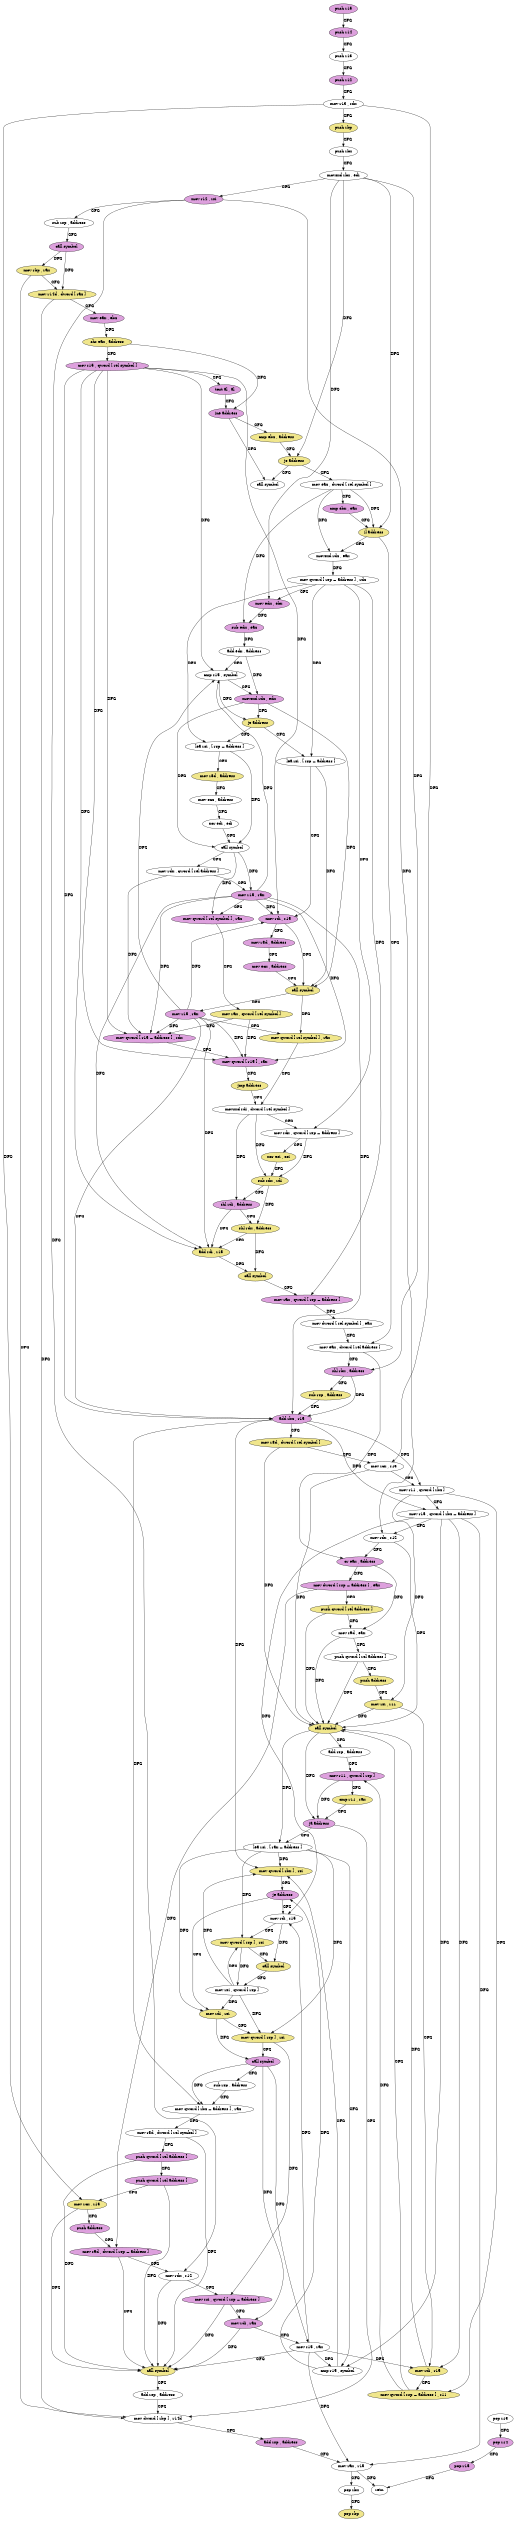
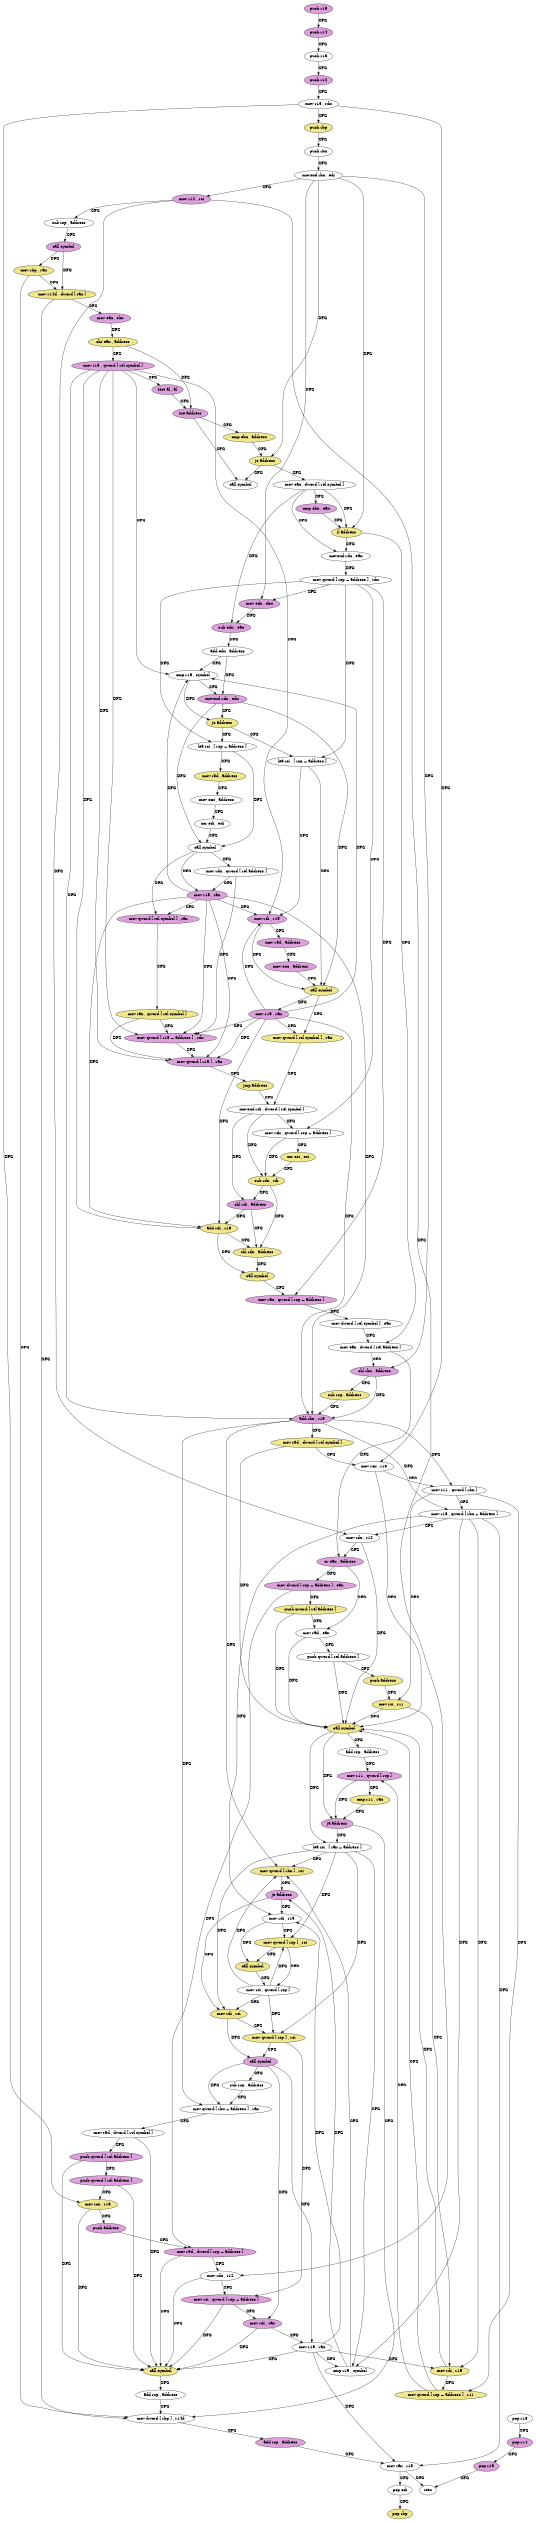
  digraph {
    node [fillcolor=white style=filled]
    n1 [fillcolor=plum label="push r15"]
    n2 [fillcolor=plum label="push r14"]
    n3 [label="push r13"]
    n4 [fillcolor=plum label="push r12"]
    n5 [label="mov r13 , rdx"]
    n6 [fillcolor=khaki label="push rbp"]
    n7 [label="mov rcx , r13"]
    n8 [fillcolor=khaki label="mov rcx , r13"]
    n9 [label="push rbx"]
    n10 [label="mov r11 , qword [ rbx ]"]
    n11 [fillcolor=khaki label="call symbol"]
    n12 [fillcolor=khaki label="call symbol"]
    n13 [fillcolor=plum label="push address"]
    n14 [label="movsxd rbx , edi"]
    n15 [fillcolor=plum label="mov r12 , rsi"]
    n16 [fillcolor=khaki label="je address"]
    n17 [fillcolor=khaki label="jl address"]
    n18 [fillcolor=plum label="shl rbx , address"]
    n19 [fillcolor=plum label="mov edx , ebx"]
    n20 [label="sub rsp , address"]
    n21 [label="mov rdx , r12"]
    n22 [label="mov rdx , r12"]
    n23 [fillcolor=plum label="mov eax , ebx"]
    n24 [fillcolor=khaki label="shr eax , address"]
    n25 [label="call symbol"]
    n26 [label="mov eax , dword [ rel symbol ]"]
    n27 [label="movsxd rdx , eax"]
    n28 [label="mov eax , dword [ rel address ]"]
    n29 [fillcolor=plum label="add rbx , r15"]
    n30 [fillcolor=khaki label="sub rsp , address"]
    n31 [fillcolor=plum label="sub edx , eax"]
    n32 [fillcolor=plum label="call symbol"]
    n33 [fillcolor=plum label="or eax , address"]
    n34 [fillcolor=plum label="mov rsi , qword [ rsp + address ]"]
    n35 [fillcolor=khaki label="mov rbp , rax"]
    n36 [fillcolor=khaki label="mov r14d , dword [ rax ]"]
    n37 [label="mov dword [ rbp ] , r14d"]
    n38 [fillcolor=plum label="add rsp , address"]
    n39 [fillcolor=plum label="mov r15 , qword [ rel symbol ]"]
    n40 [fillcolor=plum label="jne address"]
    n41 [fillcolor=plum label="test al , al"]
    n42 [label="cmp r15 , symbol"]
    n43 [fillcolor=plum label="mov qword [ r15 + address ] , rdx"]
    n44 [fillcolor=plum label="mov qword [ r15 ] , rax"]
    n45 [fillcolor=plum label="mov rdi , r15"]
    n46 [fillcolor=khaki label="add rdi , r15"]
    n47 [fillcolor=khaki label="cmp ebx , address"]
    n48 [fillcolor=khaki label="mov r8d , dword [ rel symbol ]"]
    n49 [label="mov r15 , qword [ rbx + address ]"]
    n50 [fillcolor=khaki label="mov qword [ rbx ] , rsi"]
    n51 [label="mov qword [ rbx + address ] , rax"]
    n52 [fillcolor=plum label="movsxd rdx , edx"]
    n53 [fillcolor=khaki label="je address"]
    n54 [fillcolor=khaki label="jmp address"]
    n55 [fillcolor=khaki label="call symbol"]
    n56 [fillcolor=plum label="mov r8d , address"]
    n57 [fillcolor=khaki label="call symbol"]
    n58 [fillcolor=plum label="cmp ebx , eax"]
    n59 [label="mov qword [ rsp + address ] , rdx"]
    n60 [label="add edx , address"]
    n61 [fillcolor=plum label="mov dword [ rsp + address ] , eax"]
    n62 [label="mov r9d , eax"]
    n63 [label="lea rsi , [ rsp + address ]"]
    n64 [label="lea rsi , [ rsp + address ]"]
    n65 [label="mov rdx , qword [ rsp + address ]"]
    n66 [fillcolor=plum label="mov rax , qword [ rsp + address ]"]
    n67 [fillcolor=khaki label="mov rsi , r11"]
    n68 [fillcolor=khaki label="mov qword [ rsp + address ] , r11"]
    n69 [fillcolor=khaki label="mov rdi , r15"]
    n70 [label="mov rax , r15"]
    n71 [label="cmp r15 , symbol"]
    n72 [label="mov rdi , r15"]
    n73 [fillcolor=plum label="je address"]
    n74 [label="mov r8d , dword [ rel symbol ]"]
    n75 [label="add rsp , address"]
    n76 [fillcolor=plum label="ja address"]
    n77 [label="lea rsi , [ rax + address ]"]
    n78 [fillcolor=plum label="mov r11 , qword [ rsp ]"]
-   n79 [label="pop rbx"]
+   n79 [label="pop edi"]
    n80 [label=retn]
    n81 [fillcolor=khaki label="mov qword [ rsp ] , rsi"]
    n82 [fillcolor=khaki label="call symbol"]
    n83 [fillcolor=khaki label="push qword [ rel address ]"]
    n84 [fillcolor=plum label="mov r9d , dword [ rsp + address ]"]
    n85 [label="push qword [ rel address ]"]
    n86 [fillcolor=khaki label="push address"]
    n87 [fillcolor=khaki label="cmp r11 , rax"]
    n88 [fillcolor=khaki label="mov rdi , rsi"]
    n89 [fillcolor=khaki label="mov qword [ rsp ] , rsi"]
    n90 [fillcolor=plum label="call symbol"]
    n91 [label="mov rsi , qword [ rsp ]"]
    n92 [label="call symbol"]
    n93 [fillcolor=khaki label="mov r8d , address"]
    n94 [fillcolor=khaki label="sub rdx , rdi"]
    n95 [fillcolor=khaki label="xor esi , esi"]
    n96 [label="mov dword [ rel symbol ] , eax"]
    n97 [label="mov rdx , qword [ rel address ]"]
    n98 [fillcolor=plum label="mov r15 , rax"]
    n99 [fillcolor=plum label="mov qword [ rel symbol ] , rax"]
    n100 [fillcolor=plum label="mov r15 , rax"]
    n101 [fillcolor=khaki label="mov qword [ rel symbol ] , rax"]
    n102 [label="mov ecx , address"]
    n103 [fillcolor=khaki label="pop rbp"]
    n104 [label="pop r13"]
    n105 [fillcolor=plum label="pop r14"]
    n106 [fillcolor=plum label="pop r15"]
    n107 [label="sub rsp , address"]
    n108 [fillcolor=plum label="mov rdi , rax"]
    n109 [label="mov r15 , rax"]
    n110 [label="xor edi , edi"]
    n111 [fillcolor=khaki label="mov rax , qword [ rel symbol ]"]
    n112 [label="movsxd rdi , dword [ rel symbol ]"]
    n113 [fillcolor=plum label="shl rdi , address"]
    n114 [fillcolor=khaki label="shl rdx , address"]
    n115 [fillcolor=plum label="mov ecx , address"]
    n116 [fillcolor=plum label="push qword [ rel address ]"]
    n117 [fillcolor=plum label="push qword [ rel address ]"]
    n118 [label="add rsp , address"]
    n1 -> n2 [label=CFG]
    n2 -> n3 [label=CFG]
    n3 -> n4 [label=CFG]
    n4 -> n5 [label=CFG]
    n5 -> n6 [label=CFG]
    n5 -> n7 [label=DFG]
    n5 -> n8 [label=DFG]
    n6 -> n9 [label=CFG]
    n7 -> n10 [label=CFG]
    n7 -> n11 [label=DFG]
    n8 -> n12 [label=DFG]
    n8 -> n13 [label=CFG]
    n9 -> n14 [label=CFG]
    n10 -> n49 [label=CFG]
    n10 -> n67 [label=DFG]
    n10 -> n68 [label=DFG]
    n11 -> n75 [label=CFG]
    n11 -> n76 [label=DFG]
    n11 -> n77 [label=DFG]
    n12 -> n118 [label=CFG]
    n13 -> n84 [label=CFG]
    n14 -> n15 [label=CFG]
    n14 -> n16 [label=DFG]
    n14 -> n17 [label=DFG]
    n14 -> n18 [label=DFG]
    n14 -> n19 [label=DFG]
    n15 -> n20 [label=CFG]
    n15 -> n21 [label=DFG]
    n15 -> n22 [label=DFG]
    n16 -> n25 [label=CFG]
    n16 -> n26 [label=CFG]
    n17 -> n27 [label=CFG]
    n17 -> n28 [label=CFG]
    n18 -> n29 [label=DFG]
    n18 -> n30 [label=CFG]
    n19 -> n31 [label=DFG]
    n20 -> n32 [label=CFG]
    n21 -> n11 [label=DFG]
    n21 -> n33 [label=CFG]
    n22 -> n12 [label=DFG]
    n22 -> n34 [label=CFG]
    n23 -> n24 [label=DFG]
    n24 -> n39 [label=CFG]
    n24 -> n40 [label=DFG]
    n26 -> n17 [label=DFG]
    n26 -> n27 [label=DFG]
    n26 -> n31 [label=DFG]
    n26 -> n58 [label=CFG]
    n27 -> n59 [label=DFG]
    n28 -> n18 [label=CFG]
    n28 -> n33 [label=DFG]
    n29 -> n10 [label=DFG]
    n29 -> n48 [label=CFG]
    n29 -> n49 [label=DFG]
    n29 -> n50 [label=DFG]
    n29 -> n51 [label=DFG]
    n30 -> n29 [label=CFG]
    n31 -> n60 [label=DFG]
    n32 -> n35 [label=DFG]
    n32 -> n36 [label=DFG]
    n33 -> n61 [label=DFG]
    n33 -> n62 [label=DFG]
    n34 -> n12 [label=DFG]
    n34 -> n108 [label=CFG]
    n35 -> n36 [label=CFG]
    n35 -> n37 [label=DFG]
    n36 -> n23 [label=CFG]
    n36 -> n37 [label=DFG]
    n37 -> n38 [label=CFG]
    n38 -> n70 [label=CFG]
    n39 -> n29 [label=DFG]
    n39 -> n41 [label=CFG]
    n39 -> n42 [label=DFG]
    n39 -> n43 [label=DFG]
    n39 -> n44 [label=DFG]
    n39 -> n45 [label=DFG]
    n39 -> n46 [label=DFG]
    n40 -> n25 [label=CFG]
    n40 -> n47 [label=CFG]
    n41 -> n40 [label=CFG]
    n42 -> n52 [label=CFG]
    n42 -> n53 [label=DFG]
    n43 -> n44 [label=CFG]
    n44 -> n54 [label=CFG]
    n45 -> n55 [label=DFG]
    n45 -> n56 [label=CFG]
    n46 -> n57 [label=DFG]
    n47 -> n16 [label=CFG]
    n48 -> n7 [label=CFG]
    n48 -> n11 [label=DFG]
    n49 -> n21 [label=CFG]
    n49 -> n69 [label=DFG]
    n49 -> n70 [label=DFG]
    n49 -> n71 [label=DFG]
    n49 -> n72 [label=DFG]
    n50 -> n73 [label=CFG]
    n51 -> n74 [label=CFG]
    n52 -> n53 [label=CFG]
    n52 -> n55 [label=DFG]
    n52 -> n92 [label=DFG]
    n53 -> n63 [label=CFG]
    n53 -> n64 [label=CFG]
    n54 -> n112 [label=CFG]
    n55 -> n100 [label=DFG]
    n55 -> n101 [label=DFG]
    n56 -> n115 [label=CFG]
    n57 -> n66 [label=CFG]
    n58 -> n17 [label=CFG]
    n59 -> n19 [label=CFG]
    n59 -> n63 [label=DFG]
    n59 -> n64 [label=DFG]
    n59 -> n65 [label=DFG]
    n59 -> n66 [label=DFG]
    n60 -> n42 [label=CFG]
    n60 -> n52 [label=DFG]
    n61 -> n83 [label=CFG]
    n61 -> n84 [label=DFG]
    n62 -> n11 [label=DFG]
    n62 -> n85 [label=CFG]
    n63 -> n92 [label=DFG]
    n63 -> n93 [label=CFG]
    n64 -> n45 [label=CFG]
    n64 -> n55 [label=DFG]
    n65 -> n94 [label=DFG]
    n65 -> n95 [label=CFG]
    n66 -> n96 [label=DFG]
    n67 -> n11 [label=DFG]
    n67 -> n69 [label=CFG]
    n68 -> n11 [label=CFG]
    n68 -> n78 [label=DFG]
    n69 -> n11 [label=DFG]
    n69 -> n68 [label=CFG]
    n70 -> n79 [label=CFG]
    n70 -> n80 [label=DFG]
    n71 -> n50 [label=CFG]
    n71 -> n73 [label=DFG]
    n72 -> n81 [label=CFG]
    n72 -> n82 [label=DFG]
    n73 -> n72 [label=CFG]
    n73 -> n88 [label=CFG]
    n74 -> n12 [label=DFG]
    n74 -> n116 [label=CFG]
    n75 -> n78 [label=CFG]
    n76 -> n37 [label=CFG]
    n76 -> n77 [label=CFG]
    n77 -> n50 [label=DFG]
    n77 -> n71 [label=CFG]
    n77 -> n81 [label=DFG]
    n77 -> n88 [label=DFG]
    n77 -> n89 [label=DFG]
    n78 -> n76 [label=DFG]
    n78 -> n87 [label=CFG]
    n79 -> n103 [label=CFG]
    n81 -> n82 [label=CFG]
    n81 -> n91 [label=DFG]
    n82 -> n91 [label=CFG]
    n83 -> n11 [label=DFG]
    n83 -> n62 [label=CFG]
    n84 -> n12 [label=DFG]
    n84 -> n22 [label=CFG]
    n85 -> n11 [label=DFG]
    n85 -> n86 [label=CFG]
    n86 -> n67 [label=CFG]
    n87 -> n76 [label=CFG]
    n88 -> n89 [label=CFG]
    n88 -> n90 [label=DFG]
    n89 -> n34 [label=DFG]
    n89 -> n90 [label=CFG]
    n90 -> n51 [label=DFG]
    n90 -> n107 [label=CFG]
    n90 -> n108 [label=DFG]
    n90 -> n109 [label=DFG]
    n91 -> n50 [label=DFG]
    n91 -> n81 [label=DFG]
    n91 -> n88 [label=DFG]
    n91 -> n89 [label=DFG]
    n92 -> n97 [label=CFG]
    n92 -> n98 [label=DFG]
    n92 -> n99 [label=DFG]
    n93 -> n102 [label=CFG]
    n94 -> n113 [label=CFG]
    n94 -> n114 [label=DFG]
    n95 -> n94 [label=CFG]
    n96 -> n28 [label=CFG]
    n97 -> n43 [label=DFG]
    n97 -> n98 [label=CFG]
    n98 -> n29 [label=DFG]
    n98 -> n42 [label=DFG]
    n98 -> n43 [label=DFG]
    n98 -> n44 [label=DFG]
    n98 -> n45 [label=DFG]
    n98 -> n46 [label=DFG]
    n98 -> n99 [label=CFG]
    n99 -> n111 [label=CFG]
    n100 -> n29 [label=DFG]
    n100 -> n42 [label=DFG]
    n100 -> n43 [label=DFG]
    n100 -> n44 [label=DFG]
    n100 -> n45 [label=DFG]
    n100 -> n46 [label=DFG]
    n100 -> n101 [label=CFG]
    n101 -> n112 [label=CFG]
    n102 -> n110 [label=CFG]
    n104 -> n105 [label=CFG]
    n105 -> n106 [label=CFG]
    n106 -> n80 [label=CFG]
    n107 -> n51 [label=CFG]
    n108 -> n12 [label=DFG]
    n108 -> n109 [label=CFG]
    n109 -> n12 [label=CFG]
    n109 -> n69 [label=DFG]
    n109 -> n70 [label=DFG]
    n109 -> n71 [label=DFG]
    n109 -> n72 [label=DFG]
    n110 -> n92 [label=CFG]
    n111 -> n43 [label=CFG]
    n111 -> n44 [label=DFG]
    n112 -> n65 [label=CFG]
    n112 -> n94 [label=DFG]
    n112 -> n113 [label=DFG]
    n113 -> n46 [label=DFG]
    n113 -> n114 [label=CFG]
-   n114 -> n46 [label=CFG]
+   n46 -> n114 [label=CFG]
    n114 -> n57 [label=DFG]
    n115 -> n55 [label=CFG]
    n116 -> n12 [label=DFG]
    n116 -> n117 [label=CFG]
    n117 -> n8 [label=CFG]
    n117 -> n12 [label=DFG]
    n118 -> n37 [label=CFG]
  }
